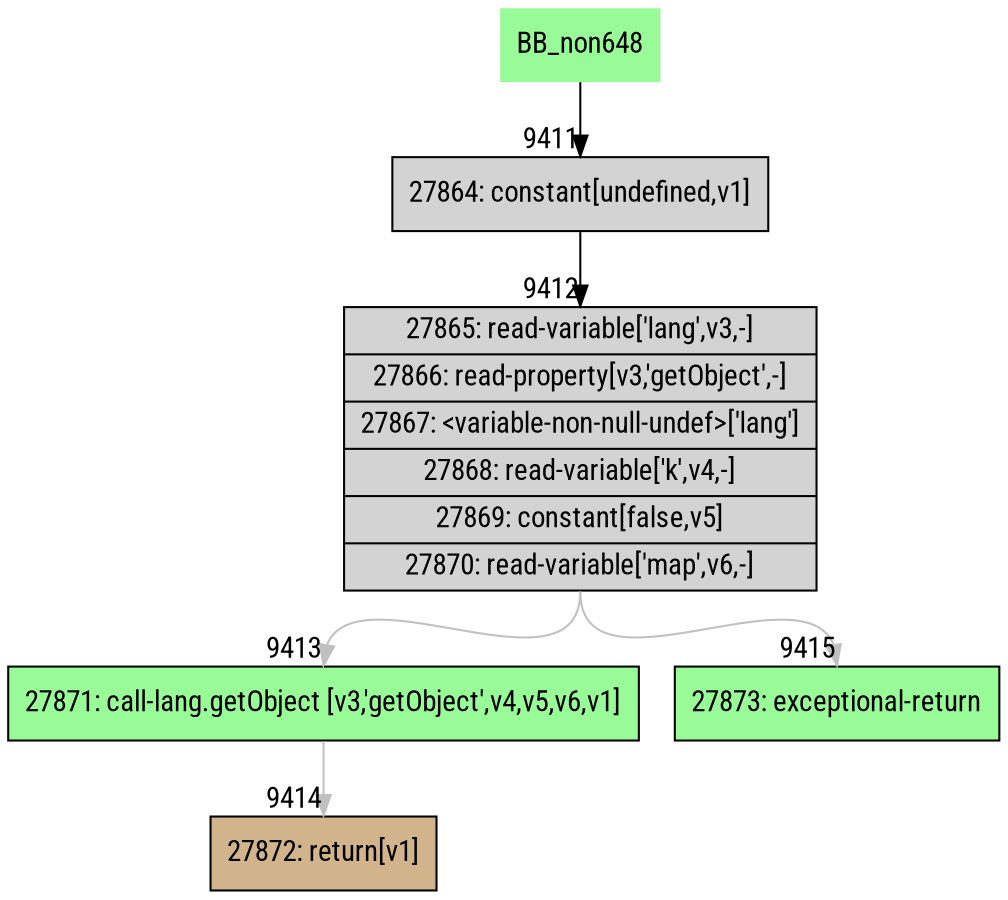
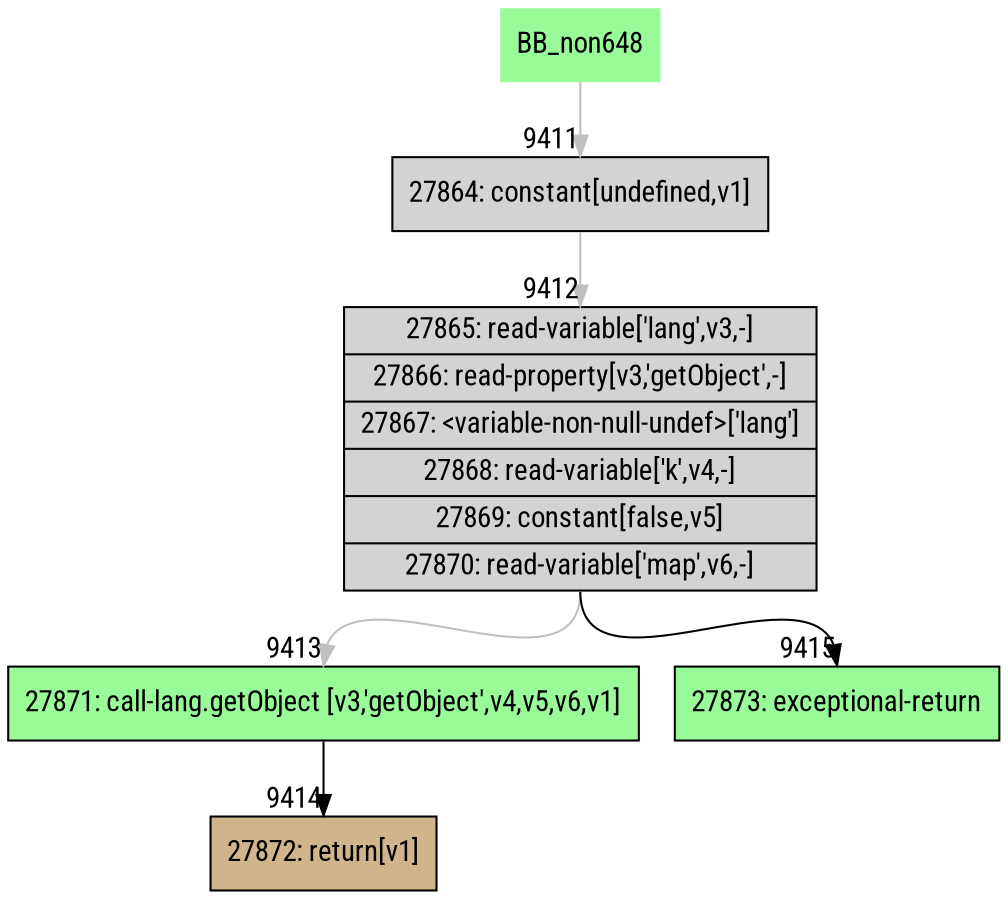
  digraph {
    fontname="Roboto Condensed"
    rankdir=TD
    node [fillcolor=palegreen fontname="Roboto Condensed" shape=record style=filled]
    edge [fontname="Roboto Condensed" headport=n tailport=s]
    n1 [label=BB_non648 shape=none]
    n2 [fillcolor=lightgrey label="{27864: constant[undefined,v1]}"]
    n3 [fillcolor=lightgrey label="{27865: read-variable['lang',v3,-]|27866: read-property[v3,'getObject',-]|27867: \<variable-non-null-undef\>['lang']|27868: read-variable['k',v4,-]|27869: constant[false,v5]|27870: read-variable['map',v6,-]}"]
    n4 [label="{27871: call-lang.getObject [v3,'getObject',v4,v5,v6,v1]}"]
    n5 [label="{27873: exceptional-return}"]
    n6 [fillcolor=tan label="{27872: return[v1]}"]
-   n1 -> n2 [headlabel="    9411"]
-   n2 -> n3 [headlabel="      9412"]
+   n1 -> n2 [headlabel="    9411" color=gray]
+   n2 -> n3 [headlabel="      9412" color=gray]
    n3 -> n4 [color=gray headlabel="      9413"]
-   n3 -> n5 [color=gray headlabel="      9415"]
-   n4 -> n6 [headlabel="      9414" color=gray]
+   n3 -> n5 [color=black headlabel="      9415"]
+   n4 -> n6 [headlabel="      9414"]
  }
